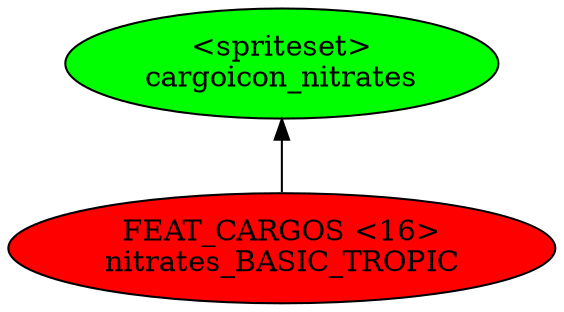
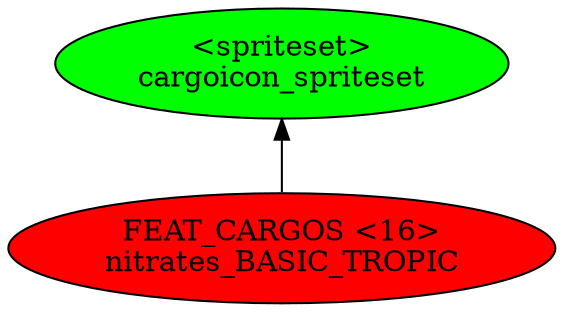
  digraph {
    rankdir=BT
    node [style=filled]
-   n1 [fillcolor=green label="<spriteset>\ncargoicon_nitrates"]
+   n1 [fillcolor=green label="<spriteset>\ncargoicon_spriteset"]
    n2 [fillcolor=red label="FEAT_CARGOS <16>\nnitrates_BASIC_TROPIC"]
    n2 -> n1
  }
